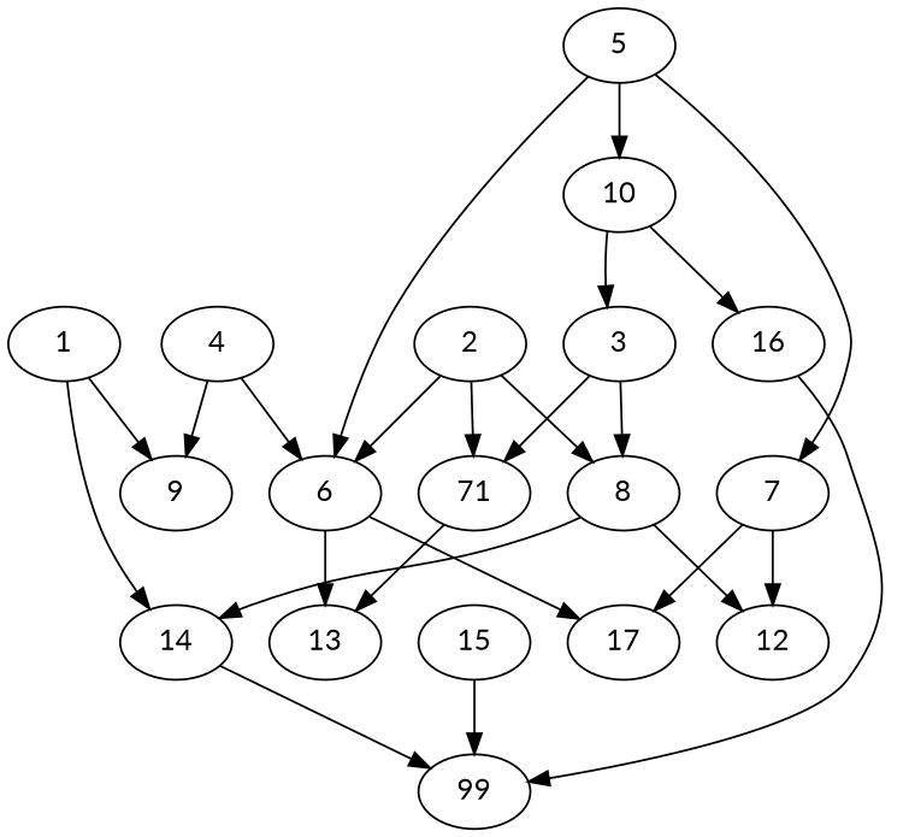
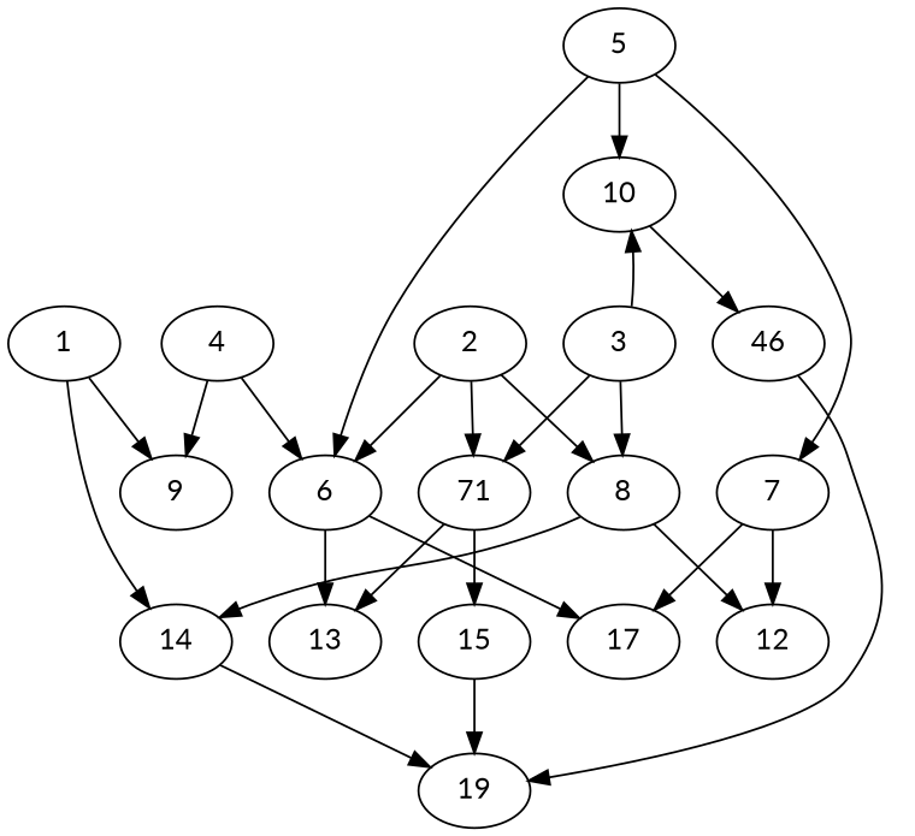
  digraph {
    fontname=Lato
    node [alpha=0.08 fontname=Lato]
    edge [fontname=Lato]
    1 [alpha=0.13 expect_size=30770176]
    9 [alpha=0.16 expect_size=13724672]
    14 [expect_size=26510336]
    8 [alpha=0.10 expect_size=31787008]
    12 [expect_size=39331840]
-   19 [alpha=0.05 expect_size=38299648 label=99]
+   19 [alpha=0.05 expect_size=38299648]
    2 [alpha=0.06 expect_size=33111040]
    6 [alpha=0.12 expect_size=34938880]
    n9 [expect_size=9058304 label=71]
    13 [alpha=0.15 expect_size=6243328]
    17 [expect_size=25871360]
    15 [alpha=0.15 expect_size=42812416]
    3 [alpha=0.09 expect_size=34926592]
    10 [alpha=0.06 expect_size=30249984]
-   16 [alpha=0.15 expect_size=44503040]
+   16 [alpha=0.15 expect_size=44503040 label=46]
    4 [alpha=0.07 expect_size=27821056]
    5 [alpha=0.01 expect_size=51156992]
    7 [alpha=0.15 expect_size=39077888]
    1 -> 9
    1 -> 14
    14 -> 19
    8 -> 14
    8 -> 12
    2 -> 8
    2 -> 6
    2 -> n9
    6 -> 13
    6 -> 17
    n9 -> 13
+   n9 -> 15
    15 -> 19
    3 -> 8
    3 -> n9
-   10 -> 3
+   3 -> 10
    10 -> 16
    16 -> 19
    4 -> 9
    4 -> 6
    5 -> 6
    5 -> 10
    5 -> 7
    7 -> 12
    7 -> 17
  }
